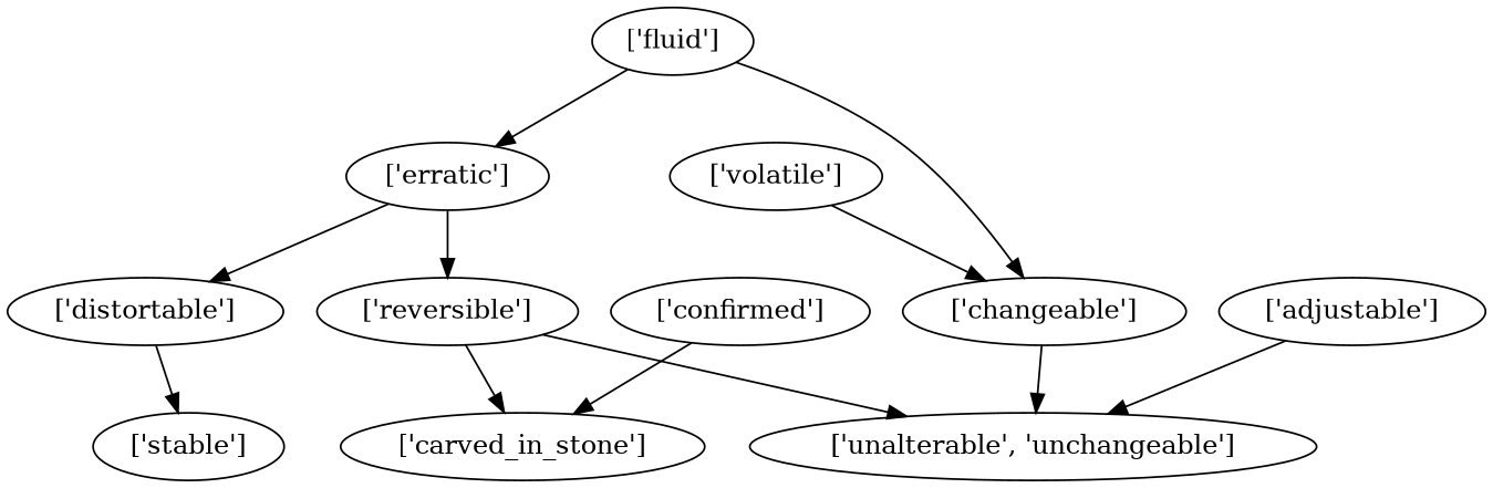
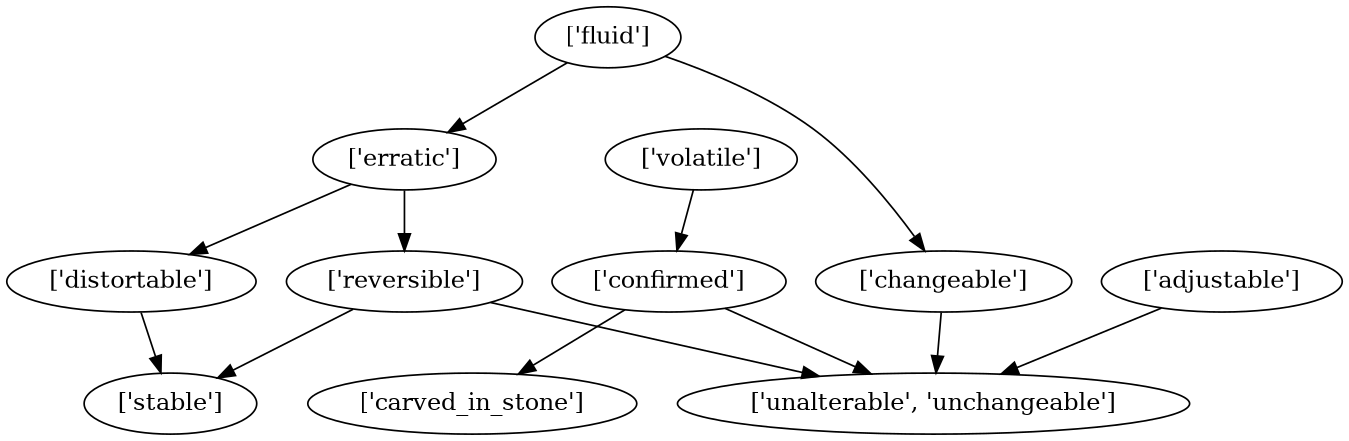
  strict digraph {
    "['adjustable']"
    "['unalterable', 'unchangeable']"
    "['changeable']"
    "['fluid']"
    "['erratic']"
    "['distortable']"
    "['reversible']"
    "['stable']"
    "['confirmed']"
    "['carved_in_stone']"
    "['volatile']"
    "['adjustable']" -> "['unalterable', 'unchangeable']"
    "['changeable']" -> "['unalterable', 'unchangeable']"
    "['fluid']" -> "['changeable']"
    "['fluid']" -> "['erratic']"
    "['erratic']" -> "['distortable']"
    "['erratic']" -> "['reversible']"
    "['distortable']" -> "['stable']"
    "['reversible']" -> "['unalterable', 'unchangeable']"
-   "['reversible']" -> "['carved_in_stone']"
+   "['reversible']" -> "['stable']"
+   "['confirmed']" -> "['unalterable', 'unchangeable']"
    "['confirmed']" -> "['carved_in_stone']"
-   "['volatile']" -> "['changeable']"
+   "['volatile']" -> "['confirmed']"
  }
